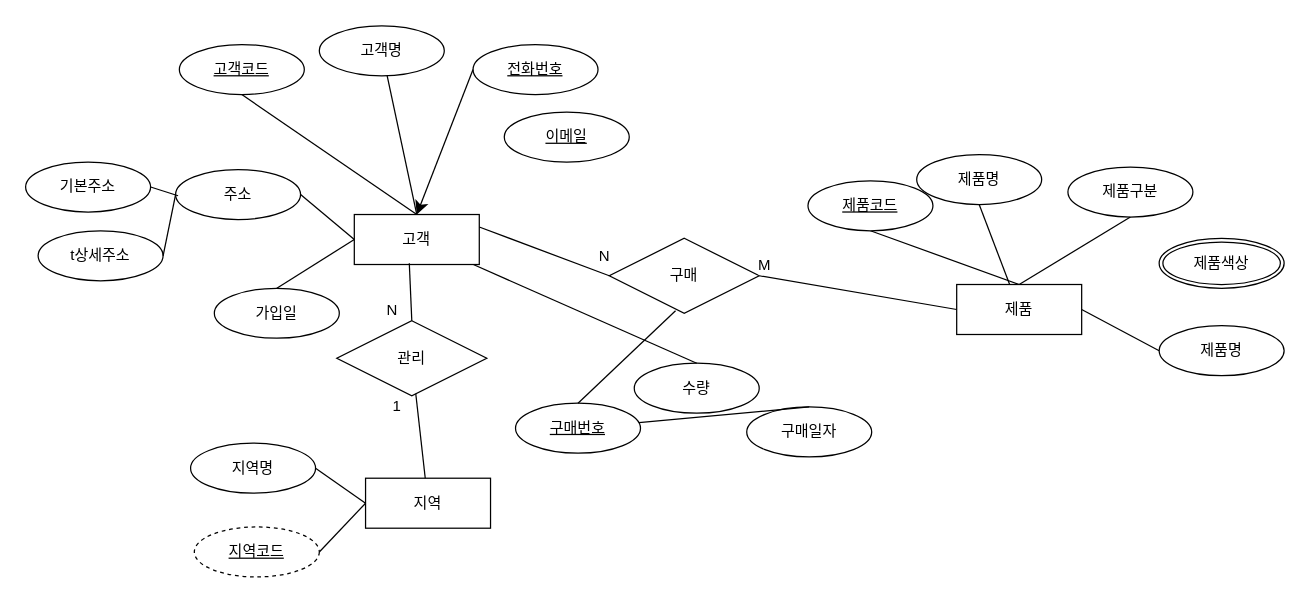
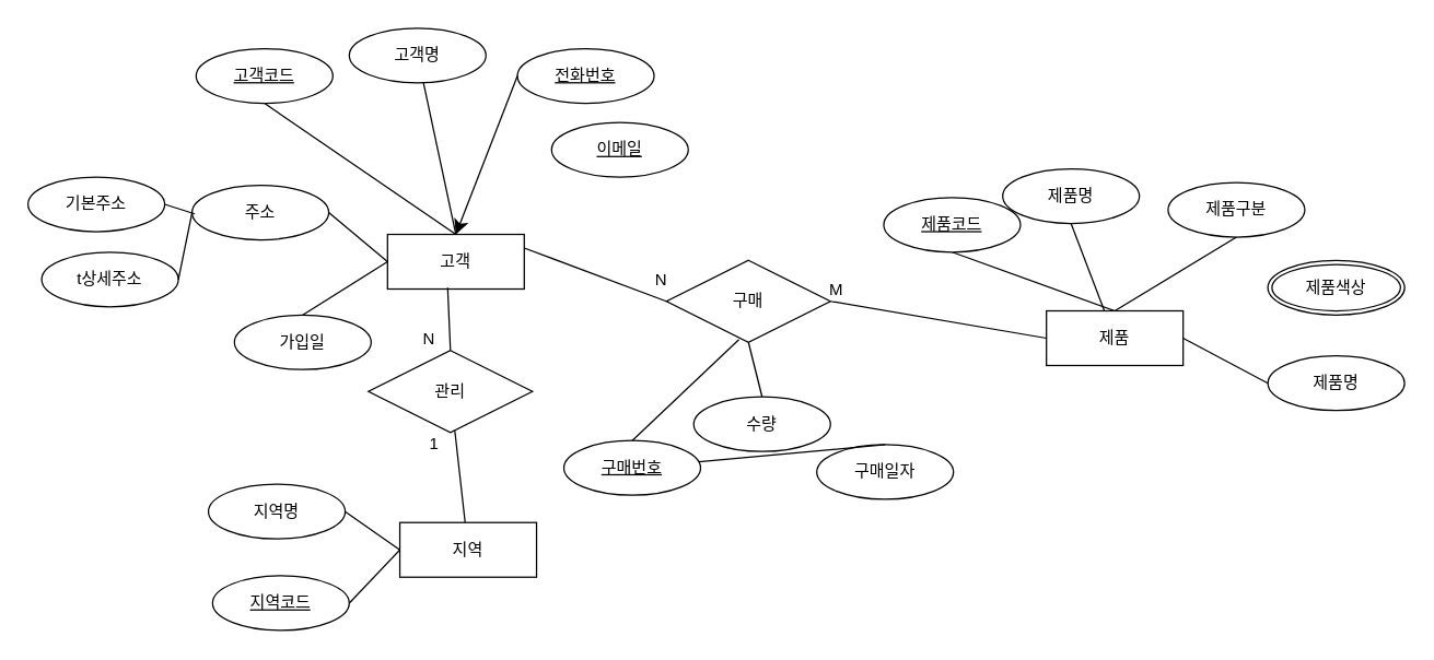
  <mxCell id="0" />
  <mxCell id="1" parent="0" />
  <mxCell id="2" value="고객" style="whiteSpace=wrap;html=1;align=center;" vertex="1" parent="1"><mxGeometry x="283" y="171" width="100" height="40" as="geometry" /></mxCell>
  <mxCell id="3" value="주소" style="ellipse;whiteSpace=wrap;html=1;align=center;" vertex="1" parent="1"><mxGeometry x="140" y="135" width="100" height="40" as="geometry" /></mxCell>
  <mxCell id="4" value="" style="endArrow=none;html=1;rounded=0;fontSize=12;startSize=8;endSize=8;curved=1;entryX=0.5;entryY=0;entryDx=0;entryDy=0;" edge="1" parent="1" source="9" target="2"><mxGeometry relative="1" as="geometry"><mxPoint x="253" y="191" as="sourcePoint" /><mxPoint x="413" y="191" as="targetPoint" /></mxGeometry></mxCell>
  <mxCell id="5" value="전화번호" style="ellipse;whiteSpace=wrap;html=1;align=center;fontStyle=4;" vertex="1" parent="1"><mxGeometry x="378" y="35" width="100" height="40" as="geometry" /></mxCell>
  <mxCell id="6" value="" style="endArrow=classic;html=1;rounded=0;fontSize=12;startSize=8;endSize=8;curved=1;entryX=0.5;entryY=0;entryDx=0;entryDy=0;exitX=0;exitY=0.5;exitDx=0;exitDy=0;" edge="1" parent="1" source="5" target="2"><mxGeometry relative="1" as="geometry"><mxPoint x="433" y="160" as="sourcePoint" /><mxPoint x="343" y="181" as="targetPoint" /></mxGeometry></mxCell>
  <mxCell id="7" value="이메일" style="ellipse;whiteSpace=wrap;html=1;align=center;fontStyle=4;" vertex="1" parent="1"><mxGeometry x="403" y="89" width="100" height="40" as="geometry" /></mxCell>
  <mxCell id="8" value="고객코드" style="ellipse;whiteSpace=wrap;html=1;align=center;fontStyle=4;" vertex="1" parent="1"><mxGeometry x="143" y="35" width="100" height="40" as="geometry" /></mxCell>
  <mxCell id="9" value="고객명" style="ellipse;whiteSpace=wrap;html=1;align=center;" vertex="1" parent="1"><mxGeometry x="255" y="20" width="100" height="40" as="geometry" /></mxCell>
  <mxCell id="10" value="기본주소" style="ellipse;whiteSpace=wrap;html=1;align=center;" vertex="1" parent="1"><mxGeometry x="20" y="129" width="100" height="40" as="geometry" /></mxCell>
  <mxCell id="11" value="t상세주소" style="ellipse;whiteSpace=wrap;html=1;align=center;" vertex="1" parent="1"><mxGeometry x="30" y="184" width="100" height="40" as="geometry" /></mxCell>
  <mxCell id="12" value="가입일" style="ellipse;whiteSpace=wrap;html=1;align=center;" vertex="1" parent="1"><mxGeometry x="171" y="230" width="100" height="40" as="geometry" /></mxCell>
  <mxCell id="13" value="" style="endArrow=none;html=1;rounded=0;fontSize=12;startSize=8;endSize=8;curved=1;exitX=0.5;exitY=0;exitDx=0;exitDy=0;entryX=0.5;entryY=1;entryDx=0;entryDy=0;" edge="1" parent="1" source="2" target="8"><mxGeometry relative="1" as="geometry"><mxPoint x="350" y="180" as="sourcePoint" /><mxPoint x="247" y="65" as="targetPoint" /></mxGeometry></mxCell>
  <mxCell id="14" value="" style="endArrow=none;html=1;rounded=0;fontSize=12;startSize=8;endSize=8;curved=1;entryX=0;entryY=0.5;entryDx=0;entryDy=0;exitX=0.5;exitY=0;exitDx=0;exitDy=0;" edge="1" parent="1" source="12" target="2"><mxGeometry relative="1" as="geometry"><mxPoint x="360" y="190" as="sourcePoint" /><mxPoint x="455" y="188" as="targetPoint" /></mxGeometry></mxCell>
  <mxCell id="15" value="" style="endArrow=none;html=1;rounded=0;fontSize=12;startSize=8;endSize=8;curved=1;exitX=1;exitY=0.5;exitDx=0;exitDy=0;" edge="1" parent="1" source="10"><mxGeometry relative="1" as="geometry"><mxPoint x="370" y="200" as="sourcePoint" /><mxPoint x="142" y="156" as="targetPoint" /></mxGeometry></mxCell>
  <mxCell id="16" value="" style="endArrow=none;html=1;rounded=0;fontSize=12;startSize=8;endSize=8;curved=1;entryX=0;entryY=0.5;entryDx=0;entryDy=0;exitX=1;exitY=0.5;exitDx=0;exitDy=0;" edge="1" parent="1" source="11" target="3"><mxGeometry relative="1" as="geometry"><mxPoint x="380" y="210" as="sourcePoint" /><mxPoint x="475" y="208" as="targetPoint" /></mxGeometry></mxCell>
  <mxCell id="17" value="" style="endArrow=none;html=1;rounded=0;fontSize=12;startSize=8;endSize=8;curved=1;entryX=0;entryY=0.5;entryDx=0;entryDy=0;exitX=1;exitY=0.5;exitDx=0;exitDy=0;" edge="1" parent="1" source="3" target="2"><mxGeometry relative="1" as="geometry"><mxPoint x="390" y="220" as="sourcePoint" /><mxPoint x="485" y="218" as="targetPoint" /></mxGeometry></mxCell>
  <mxCell id="18" value="" style="endArrow=none;html=1;rounded=0;fontSize=12;startSize=8;endSize=8;curved=1;exitX=0.44;exitY=0.975;exitDx=0;exitDy=0;exitPerimeter=0;entryX=0.5;entryY=0;entryDx=0;entryDy=0;" edge="1" parent="1" source="2" target="35"><mxGeometry relative="1" as="geometry"><mxPoint x="331" y="209" as="sourcePoint" /><mxPoint x="346" y="245" as="targetPoint" /></mxGeometry></mxCell>
  <mxCell id="19" value="N" style="edgeLabel;html=1;align=center;verticalAlign=middle;resizable=0;points=[];fontSize=12;" vertex="1" connectable="0" parent="18"><mxGeometry x="-0.387" y="2" relative="1" as="geometry"><mxPoint x="-17" y="24" as="offset" /></mxGeometry></mxCell>
  <mxCell id="20" value="지역" style="whiteSpace=wrap;html=1;align=center;" vertex="1" parent="1"><mxGeometry x="292" y="382" width="100" height="40" as="geometry" /></mxCell>
  <mxCell id="21" value="지역명" style="ellipse;whiteSpace=wrap;html=1;align=center;" vertex="1" parent="1"><mxGeometry x="152" y="354" width="100" height="40" as="geometry" /></mxCell>
  <mxCell id="22" value="" style="endArrow=none;html=1;rounded=0;fontSize=12;startSize=8;endSize=8;curved=1;entryX=0;entryY=0.5;entryDx=0;entryDy=0;exitX=1;exitY=0.5;exitDx=0;exitDy=0;" edge="1" parent="1" source="24" target="20"><mxGeometry relative="1" as="geometry"><mxPoint x="233" y="426" as="sourcePoint" /><mxPoint x="467" y="384" as="targetPoint" /></mxGeometry></mxCell>
  <mxCell id="23" value="" style="endArrow=none;html=1;rounded=0;fontSize=12;startSize=8;endSize=8;curved=1;entryX=0;entryY=0.5;entryDx=0;entryDy=0;exitX=1;exitY=0.5;exitDx=0;exitDy=0;" edge="1" parent="1" source="21" target="20"><mxGeometry relative="1" as="geometry"><mxPoint x="402" y="416" as="sourcePoint" /><mxPoint x="497" y="414" as="targetPoint" /></mxGeometry></mxCell>
- <mxCell id="24" value="지역코드" style="ellipse;whiteSpace=wrap;html=1;align=center;fontStyle=4;dashed=1;" vertex="1" parent="1"><mxGeometry x="155" y="421" width="100" height="40" as="geometry" /></mxCell>
+ <mxCell id="24" value="지역코드" style="ellipse;whiteSpace=wrap;html=1;align=center;fontStyle=4;" vertex="1" parent="1"><mxGeometry x="155" y="421" width="100" height="40" as="geometry" /></mxCell>
  <mxCell id="25" value="제품" style="whiteSpace=wrap;html=1;align=center;" vertex="1" parent="1"><mxGeometry x="765" y="227" width="100" height="40" as="geometry" /></mxCell>
  <mxCell id="26" value="제품명" style="ellipse;whiteSpace=wrap;html=1;align=center;" vertex="1" parent="1"><mxGeometry x="733" y="123" width="100" height="40" as="geometry" /></mxCell>
  <mxCell id="27" value="" style="endArrow=none;html=1;rounded=0;fontSize=12;startSize=8;endSize=8;curved=1;entryX=0.5;entryY=0;entryDx=0;entryDy=0;exitX=0.5;exitY=1;exitDx=0;exitDy=0;" edge="1" parent="1" source="29" target="25"><mxGeometry relative="1" as="geometry"><mxPoint x="703" y="294" as="sourcePoint" /><mxPoint x="937" y="252" as="targetPoint" /></mxGeometry></mxCell>
  <mxCell id="28" value="" style="endArrow=none;html=1;rounded=0;fontSize=12;startSize=8;endSize=8;curved=1;exitX=0.5;exitY=1;exitDx=0;exitDy=0;" edge="1" parent="1" source="26" target="25"><mxGeometry relative="1" as="geometry"><mxPoint x="872" y="284" as="sourcePoint" /><mxPoint x="967" y="282" as="targetPoint" /></mxGeometry></mxCell>
  <mxCell id="29" value="제품코드" style="ellipse;whiteSpace=wrap;html=1;align=center;fontStyle=4;" vertex="1" parent="1"><mxGeometry x="646" y="144" width="100" height="40" as="geometry" /></mxCell>
  <mxCell id="30" value="제품구분" style="ellipse;whiteSpace=wrap;html=1;align=center;" vertex="1" parent="1"><mxGeometry x="854" y="133" width="100" height="40" as="geometry" /></mxCell>
  <mxCell id="31" value="" style="endArrow=none;html=1;rounded=0;fontSize=12;startSize=8;endSize=8;curved=1;exitX=0.5;exitY=1;exitDx=0;exitDy=0;entryX=0.5;entryY=0;entryDx=0;entryDy=0;" edge="1" parent="1" source="30" target="25"><mxGeometry relative="1" as="geometry"><mxPoint x="987" y="292" as="sourcePoint" /><mxPoint x="919" y="243" as="targetPoint" /></mxGeometry></mxCell>
  <mxCell id="32" value="제품명" style="ellipse;whiteSpace=wrap;html=1;align=center;" vertex="1" parent="1"><mxGeometry x="927" y="260" width="100" height="40" as="geometry" /></mxCell>
  <mxCell id="33" value="제품색상" style="ellipse;shape=doubleEllipse;margin=3;whiteSpace=wrap;html=1;align=center;" vertex="1" parent="1"><mxGeometry x="927" y="190" width="100" height="40" as="geometry" /></mxCell>
  <mxCell id="34" value="" style="endArrow=none;html=1;rounded=0;fontSize=12;startSize=8;endSize=8;curved=1;exitX=0;exitY=0.5;exitDx=0;exitDy=0;entryX=1;entryY=0.5;entryDx=0;entryDy=0;" edge="1" parent="1" source="32" target="25"><mxGeometry relative="1" as="geometry"><mxPoint x="931" y="254" as="sourcePoint" /><mxPoint x="855.395" y="270" as="targetPoint" /></mxGeometry></mxCell>
  <mxCell id="35" value="관리" style="shape=rhombus;perimeter=rhombusPerimeter;whiteSpace=wrap;html=1;align=center;" vertex="1" parent="1"><mxGeometry x="269" y="256" width="120" height="60" as="geometry" /></mxCell>
  <mxCell id="36" value="" style="endArrow=none;html=1;rounded=0;fontSize=12;startSize=8;endSize=8;curved=1;" edge="1" parent="1" source="20" target="35"><mxGeometry relative="1" as="geometry"><mxPoint x="337" y="220" as="sourcePoint" /><mxPoint x="345" y="324" as="targetPoint" /></mxGeometry></mxCell>
  <mxCell id="37" value="1" style="edgeLabel;html=1;align=center;verticalAlign=middle;resizable=0;points=[];fontSize=12;" vertex="1" connectable="0" parent="36"><mxGeometry x="0.103" y="2" relative="1" as="geometry"><mxPoint x="-17" y="-20" as="offset" /></mxGeometry></mxCell>
  <mxCell id="38" style="edgeStyle=none;curved=1;rounded=0;orthogonalLoop=1;jettySize=auto;html=1;exitX=0.75;exitY=0;exitDx=0;exitDy=0;fontSize=12;startSize=8;endSize=8;" edge="1" parent="1" source="25" target="25"><mxGeometry relative="1" as="geometry" /></mxCell>
  <mxCell id="39" value="구매" style="shape=rhombus;perimeter=rhombusPerimeter;whiteSpace=wrap;html=1;align=center;" vertex="1" parent="1"><mxGeometry x="487" y="190" width="120" height="60" as="geometry" /></mxCell>
  <mxCell id="40" value="" style="endArrow=none;html=1;rounded=0;fontSize=12;startSize=8;endSize=8;curved=1;exitX=1;exitY=0.25;exitDx=0;exitDy=0;entryX=0;entryY=0.5;entryDx=0;entryDy=0;" edge="1" parent="1" source="2" target="39"><mxGeometry relative="1" as="geometry"><mxPoint x="337" y="220" as="sourcePoint" /><mxPoint x="339" y="266" as="targetPoint" /></mxGeometry></mxCell>
  <mxCell id="41" value="N" style="edgeLabel;html=1;align=center;verticalAlign=middle;resizable=0;points=[];fontSize=12;" vertex="1" connectable="0" parent="40"><mxGeometry x="-0.387" y="2" relative="1" as="geometry"><mxPoint x="67" y="13" as="offset" /></mxGeometry></mxCell>
  <mxCell id="42" value="" style="endArrow=none;html=1;rounded=0;fontSize=12;startSize=8;endSize=8;curved=1;exitX=1;exitY=0.5;exitDx=0;exitDy=0;entryX=0;entryY=0.5;entryDx=0;entryDy=0;" edge="1" parent="1" source="39" target="25"><mxGeometry relative="1" as="geometry"><mxPoint x="347" y="230" as="sourcePoint" /><mxPoint x="349" y="276" as="targetPoint" /></mxGeometry></mxCell>
  <mxCell id="43" value="M" style="edgeLabel;html=1;align=center;verticalAlign=middle;resizable=0;points=[];fontSize=12;" vertex="1" connectable="0" parent="42"><mxGeometry x="-0.387" y="2" relative="1" as="geometry"><mxPoint x="-45" y="-15" as="offset" /></mxGeometry></mxCell>
  <mxCell id="44" value="수량" style="ellipse;whiteSpace=wrap;html=1;align=center;" vertex="1" parent="1"><mxGeometry x="507" y="290" width="100" height="40" as="geometry" /></mxCell>
  <mxCell id="45" value="구매번호" style="ellipse;whiteSpace=wrap;html=1;align=center;fontStyle=4;" vertex="1" parent="1"><mxGeometry x="412" y="322" width="100" height="40" as="geometry" /></mxCell>
  <mxCell id="46" value="구매일자" style="ellipse;whiteSpace=wrap;html=1;align=center;" vertex="1" parent="1"><mxGeometry x="597" y="325" width="100" height="40" as="geometry" /></mxCell>
  <mxCell id="47" value="" style="endArrow=none;html=1;rounded=0;fontSize=12;startSize=8;endSize=8;curved=1;exitX=0.5;exitY=0;exitDx=0;exitDy=0;" edge="1" parent="1" source="46" target="45"><mxGeometry relative="1" as="geometry"><mxPoint x="937" y="290" as="sourcePoint" /><mxPoint x="875" y="257" as="targetPoint" /></mxGeometry></mxCell>
- <mxCell id="48" value="" style="endArrow=none;html=1;rounded=0;fontSize=12;startSize=8;endSize=8;curved=1;exitX=0.5;exitY=0;exitDx=0;exitDy=0;" edge="1" parent="1" source="44" target="2"><mxGeometry relative="1" as="geometry"><mxPoint x="947" y="300" as="sourcePoint" /><mxPoint x="885" y="267" as="targetPoint" /></mxGeometry></mxCell>
+ <mxCell id="48" value="" style="endArrow=none;html=1;rounded=0;fontSize=12;startSize=8;endSize=8;curved=1;exitX=0.5;exitY=0;exitDx=0;exitDy=0;entryX=0.5;entryY=1;entryDx=0;entryDy=0;" edge="1" parent="1" source="44" target="39"><mxGeometry relative="1" as="geometry"><mxPoint x="947" y="300" as="sourcePoint" /><mxPoint x="885" y="267" as="targetPoint" /></mxGeometry></mxCell>
  <mxCell id="49" value="" style="endArrow=none;html=1;rounded=0;fontSize=12;startSize=8;endSize=8;curved=1;exitX=0.5;exitY=0;exitDx=0;exitDy=0;entryX=0.442;entryY=0.967;entryDx=0;entryDy=0;entryPerimeter=0;" edge="1" parent="1" source="45" target="39"><mxGeometry relative="1" as="geometry"><mxPoint x="584" y="293" as="sourcePoint" /><mxPoint x="557" y="260" as="targetPoint" /></mxGeometry></mxCell>
